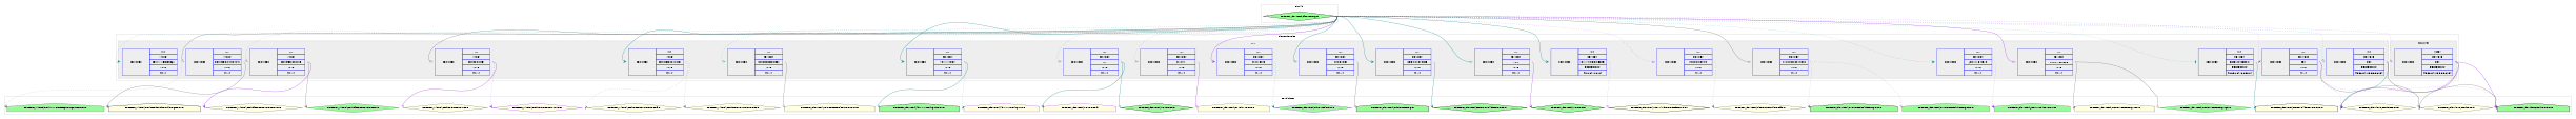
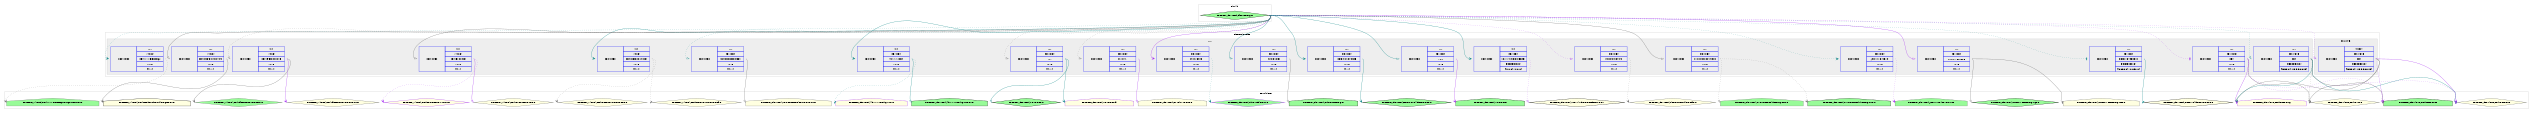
  digraph {
    compound=true
    concentrate=true
    fontname=Helvetica
    fontsize=10
    newrank=true
    rankdir=TB
    ranksep=1.5
    node [color=blue fontname=Helvetica fontsize=10 shape=none style=filled]
    edge [arrowhead=onormal color=gray40 headport=w style=solid tailport=e weight=100]
    n1 [color=black fillcolor=palegreen label="portage://dev-perl/GeoIP2-2.6.2" shape=diamond width=4]
    n2 [label=<<TABLE BORDER="0" CELLBORDER="1" CELLSPACING="0" CELLPADDING="4" WIDTH="220"><TR><TD ROWSPAN="6" CELLPADDING="30">pack_dep</TD></TR><TR><TD WIDTH="110">install</TD></TR><TR><TD>dev-lang</TD></TR><TR><TD>perl</TD></TR><TR><TD>greaterequal</TD></TR><TR><TD>[[5,38,2],,-r3,5.38.2-r3]</TD></TR></TABLE>> style=""]
    n3 [label=<<TABLE BORDER="0" CELLBORDER="1" CELLSPACING="0" CELLPADDING="4" WIDTH="220"><TR><TD ROWSPAN="6" CELLPADDING="30">pack_dep</TD></TR><TR><TD WIDTH="110">run</TD></TR><TR><TD>dev-lang</TD></TR><TR><TD>perl</TD></TR><TR><TD>greaterequal</TD></TR><TR><TD>[[5,38,2],,-r3,5.38.2-r3]</TD></TR></TABLE>> style=""]
    n4 [label=<<TABLE BORDER="0" CELLBORDER="1" CELLSPACING="0" CELLPADDING="4" WIDTH="220"><TR><TD ROWSPAN="6" CELLPADDING="30">pack_dep</TD></TR><TR><TD WIDTH="110">run</TD></TR><TR><TD>dev-lang</TD></TR><TR><TD>perl</TD></TR><TR><TD>none</TD></TR><TR><TD>[[],,,,]</TD></TR></TABLE>> style=""]
    n5 [label=<<TABLE BORDER="0" CELLBORDER="1" CELLSPACING="0" CELLPADDING="4" WIDTH="220"><TR><TD ROWSPAN="6" CELLPADDING="30">pack_dep</TD></TR><TR><TD WIDTH="110">run</TD></TR><TR><TD>dev-perl</TD></TR><TR><TD>Data-Validate-IP</TD></TR><TR><TD>greaterequal</TD></TR><TR><TD>[[0,250,0],,,0.250.0]</TD></TR></TABLE>> style=""]
    n6 [label=<<TABLE BORDER="0" CELLBORDER="1" CELLSPACING="0" CELLPADDING="4" WIDTH="220"><TR><TD ROWSPAN="6" CELLPADDING="30">pack_dep</TD></TR><TR><TD WIDTH="110">run</TD></TR><TR><TD>dev-perl</TD></TR><TR><TD>HTTP-Message</TD></TR><TR><TD>none</TD></TR><TR><TD>[[],,,,]</TD></TR></TABLE>> style=""]
    n7 [label=<<TABLE BORDER="0" CELLBORDER="1" CELLSPACING="0" CELLPADDING="4" WIDTH="220"><TR><TD ROWSPAN="6" CELLPADDING="30">pack_dep</TD></TR><TR><TD WIDTH="110">run</TD></TR><TR><TD>dev-perl</TD></TR><TR><TD>JSON-MaybeXS</TD></TR><TR><TD>none</TD></TR><TR><TD>[[],,,,]</TD></TR></TABLE>> style=""]
    n8 [label=<<TABLE BORDER="0" CELLBORDER="1" CELLSPACING="0" CELLPADDING="4" WIDTH="220"><TR><TD ROWSPAN="6" CELLPADDING="30">pack_dep</TD></TR><TR><TD WIDTH="110">run</TD></TR><TR><TD>dev-perl</TD></TR><TR><TD>LWP-Protocol-https</TD></TR><TR><TD>none</TD></TR><TR><TD>[[],,,,]</TD></TR></TABLE>> style=""]
    n9 [label=<<TABLE BORDER="0" CELLBORDER="1" CELLSPACING="0" CELLPADDING="4" WIDTH="220"><TR><TD ROWSPAN="6" CELLPADDING="30">pack_dep</TD></TR><TR><TD WIDTH="110">run</TD></TR><TR><TD>dev-perl</TD></TR><TR><TD>List-SomeUtils</TD></TR><TR><TD>none</TD></TR><TR><TD>[[],,,,]</TD></TR></TABLE>> style=""]
    n10 [label=<<TABLE BORDER="0" CELLBORDER="1" CELLSPACING="0" CELLPADDING="4" WIDTH="220"><TR><TD ROWSPAN="6" CELLPADDING="30">pack_dep</TD></TR><TR><TD WIDTH="110">run</TD></TR><TR><TD>dev-perl</TD></TR><TR><TD>MaxMind-DB-Reader</TD></TR><TR><TD>greaterequal</TD></TR><TR><TD>[[1,0,0],,,1.0.0]</TD></TR></TABLE>> style=""]
    n11 [label=<<TABLE BORDER="0" CELLBORDER="1" CELLSPACING="0" CELLPADDING="4" WIDTH="220"><TR><TD ROWSPAN="6" CELLPADDING="30">pack_dep</TD></TR><TR><TD WIDTH="110">run</TD></TR><TR><TD>dev-perl</TD></TR><TR><TD>Moo</TD></TR><TR><TD>none</TD></TR><TR><TD>[[],,,,]</TD></TR></TABLE>> style=""]
    n12 [label=<<TABLE BORDER="0" CELLBORDER="1" CELLSPACING="0" CELLPADDING="4" WIDTH="220"><TR><TD ROWSPAN="6" CELLPADDING="30">pack_dep</TD></TR><TR><TD WIDTH="110">run</TD></TR><TR><TD>dev-perl</TD></TR><TR><TD>Params-Validate</TD></TR><TR><TD>none</TD></TR><TR><TD>[[],,,,]</TD></TR></TABLE>> style=""]
    n13 [label=<<TABLE BORDER="0" CELLBORDER="1" CELLSPACING="0" CELLPADDING="4" WIDTH="220"><TR><TD ROWSPAN="6" CELLPADDING="30">pack_dep</TD></TR><TR><TD WIDTH="110">run</TD></TR><TR><TD>dev-perl</TD></TR><TR><TD>Sub-Quote</TD></TR><TR><TD>none</TD></TR><TR><TD>[[],,,,]</TD></TR></TABLE>> style=""]
    n14 [label=<<TABLE BORDER="0" CELLBORDER="1" CELLSPACING="0" CELLPADDING="4" WIDTH="220"><TR><TD ROWSPAN="6" CELLPADDING="30">pack_dep</TD></TR><TR><TD WIDTH="110">run</TD></TR><TR><TD>dev-perl</TD></TR><TR><TD>Throwable</TD></TR><TR><TD>none</TD></TR><TR><TD>[[],,,,]</TD></TR></TABLE>> style=""]
    n15 [label=<<TABLE BORDER="0" CELLBORDER="1" CELLSPACING="0" CELLPADDING="4" WIDTH="220"><TR><TD ROWSPAN="6" CELLPADDING="30">pack_dep</TD></TR><TR><TD WIDTH="110">run</TD></TR><TR><TD>dev-perl</TD></TR><TR><TD>Try-Tiny</TD></TR><TR><TD>none</TD></TR><TR><TD>[[],,,,]</TD></TR></TABLE>> style=""]
    n16 [label=<<TABLE BORDER="0" CELLBORDER="1" CELLSPACING="0" CELLPADDING="4" WIDTH="220"><TR><TD ROWSPAN="6" CELLPADDING="30">pack_dep</TD></TR><TR><TD WIDTH="110">run</TD></TR><TR><TD>dev-perl</TD></TR><TR><TD>URI</TD></TR><TR><TD>none</TD></TR><TR><TD>[[],,,,]</TD></TR></TABLE>> style=""]
    n17 [label=<<TABLE BORDER="0" CELLBORDER="1" CELLSPACING="0" CELLPADDING="4" WIDTH="220"><TR><TD ROWSPAN="6" CELLPADDING="30">pack_dep</TD></TR><TR><TD WIDTH="110">run</TD></TR><TR><TD>dev-perl</TD></TR><TR><TD>libwww-perl</TD></TR><TR><TD>none</TD></TR><TR><TD>[[],,,,]</TD></TR></TABLE>> style=""]
    n18 [label=<<TABLE BORDER="0" CELLBORDER="1" CELLSPACING="0" CELLPADDING="4" WIDTH="220"><TR><TD ROWSPAN="6" CELLPADDING="30">pack_dep</TD></TR><TR><TD WIDTH="110">run</TD></TR><TR><TD>dev-perl</TD></TR><TR><TD>namespace-clean</TD></TR><TR><TD>none</TD></TR><TR><TD>[[],,,,]</TD></TR></TABLE>> style=""]
    n19 [label=<<TABLE BORDER="0" CELLBORDER="1" CELLSPACING="0" CELLPADDING="4" WIDTH="220"><TR><TD ROWSPAN="6" CELLPADDING="30">pack_dep</TD></TR><TR><TD WIDTH="110">run</TD></TR><TR><TD>virtual</TD></TR><TR><TD>perl-Data-Dumper</TD></TR><TR><TD>none</TD></TR><TR><TD>[[],,,,]</TD></TR></TABLE>> style=""]
    n20 [label=<<TABLE BORDER="0" CELLBORDER="1" CELLSPACING="0" CELLPADDING="4" WIDTH="220"><TR><TD ROWSPAN="6" CELLPADDING="30">pack_dep</TD></TR><TR><TD WIDTH="110">run</TD></TR><TR><TD>virtual</TD></TR><TR><TD>perl-Exporter</TD></TR><TR><TD>none</TD></TR><TR><TD>[[],,,,]</TD></TR></TABLE>> style=""]
    n21 [label=<<TABLE BORDER="0" CELLBORDER="1" CELLSPACING="0" CELLPADDING="4" WIDTH="220"><TR><TD ROWSPAN="6" CELLPADDING="30">pack_dep</TD></TR><TR><TD WIDTH="110">run</TD></TR><TR><TD>virtual</TD></TR><TR><TD>perl-Getopt-Long</TD></TR><TR><TD>none</TD></TR><TR><TD>[[],,,,]</TD></TR></TABLE>> style=""]
    n22 [label=<<TABLE BORDER="0" CELLBORDER="1" CELLSPACING="0" CELLPADDING="4" WIDTH="220"><TR><TD ROWSPAN="6" CELLPADDING="30">pack_dep</TD></TR><TR><TD WIDTH="110">run</TD></TR><TR><TD>virtual</TD></TR><TR><TD>perl-Scalar-List-Utils</TD></TR><TR><TD>none</TD></TR><TR><TD>[[],,,,]</TD></TR></TABLE>> style=""]
    n23 [label=<<TABLE BORDER="0" CELLBORDER="1" CELLSPACING="0" CELLPADDING="4" WIDTH="220"><TR><TD ROWSPAN="6" CELLPADDING="30">pack_dep</TD></TR><TR><TD WIDTH="110">run</TD></TR><TR><TD>virtual</TD></TR><TR><TD>perl-MIME-Base64</TD></TR><TR><TD>none</TD></TR><TR><TD>[[],,,,]</TD></TR></TABLE>> style=""]
    n24 [color=gray40 fillcolor=lightyellow label="portage://dev-lang/perl-5.40.0" shape=diamond width=4]
+   n25 [color=purple fillcolor=lightyellow label="portage://dev-lang/perl-5.38.2-r6" shape=house width=4]
    n26 [color=gray40 fillcolor=lightyellow label="portage://dev-lang/perl-5.38.2-r5" shape=diamond width=4]
    n27 [color=black fillcolor=palegreen label="portage://dev-lang/perl-5.38.2-r3" shape=house width=4]
-   n28 [color=gray40 fillcolor=palegreen label="portage://dev-perl/HTTP-Message-6.460.0" shape=diamond width=4]
+   n28 [color=black fillcolor=palegreen label="portage://dev-perl/HTTP-Message-6.460.0" shape=diamond width=4]
    n29 [color=gray40 fillcolor=lightyellow label="portage://dev-perl/HTTP-Message-6.450.0" shape=house width=4]
-   n30 [color=black fillcolor=lightyellow label="portage://dev-perl/Data-Validate-IP-0.310.0" shape=house width=4]
+   n30 [color=black fillcolor=lightyellow label="portage://dev-perl/Data-Validate-IP-0.310.0" shape=diamond width=4]
    n31 [color=gray40 fillcolor=palegreen label="portage://dev-perl/JSON-MaybeXS-1.4.5" shape=house width=4]
    n32 [color=black fillcolor=palegreen label="portage://dev-perl/LWP-Protocol-https-6.140.0" shape=house width=4]
    n33 [color=gray40 fillcolor=palegreen label="portage://dev-perl/LWP-Protocol-https-6.110.0" shape=house width=4]
    n34 [color=gray40 fillcolor=lightyellow label="portage://dev-perl/List-SomeUtils-0.590.0" shape=diamond width=4]
    n35 [color=black fillcolor=lightyellow label="portage://dev-perl/MaxMind-DB-Reader-1.0.14" shape=diamond width=4]
-   n36 [color=black fillcolor=palegreen label="portage://dev-perl/Moo-2.5.5" shape=diamond width=4]
+   n36 [color=black fillcolor=palegreen label="portage://dev-perl/Moo-2.5.5" shape=house width=4]
    n37 [color=black fillcolor=palegreen label="portage://dev-perl/Params-Validate-1.310.0" shape=diamond width=4]
    n38 [color=black fillcolor=palegreen label="portage://dev-perl/Sub-Quote-2.6.8" shape=house width=4]
    n39 [color=purple fillcolor=palegreen label="portage://dev-perl/Throwable-1.1.0" shape=diamond width=4]
    n40 [color=purple fillcolor=lightyellow label="portage://dev-perl/libwww-perl-6.770.0" shape=house width=4]
    n41 [color=black fillcolor=palegreen label="portage://dev-perl/libwww-perl-6.720.0-r1" shape=house width=4]
    n42 [color=gray40 fillcolor=lightyellow label="portage://dev-perl/Try-Tiny-0.310.0" shape=house width=4]
    n43 [color=purple fillcolor=lightyellow label="portage://dev-perl/URI-5.280.9" shape=house width=4]
    n44 [color=black fillcolor=palegreen label="portage://dev-perl/URI-5.210.0" shape=diamond width=4]
    n45 [color=gray40 fillcolor=lightyellow label="portage://dev-perl/namespace-clean-0.270.0-r1" shape=house width=4]
    n46 [color=gray40 fillcolor=lightyellow label="portage://virtual/perl-Data-Dumper-2.189.0" shape=diamond width=4]
    n47 [color=gray40 fillcolor=lightyellow label="portage://virtual/perl-Data-Dumper-2.188.0" shape=diamond width=4]
    n48 [color=gray40 fillcolor=lightyellow label="portage://virtual/perl-Exporter-5.780.0" shape=diamond width=4]
    n49 [color=purple fillcolor=lightyellow label="portage://virtual/perl-Exporter-5.770.0-r1" shape=diamond width=4]
    n50 [color=gray40 fillcolor=lightyellow label="portage://virtual/perl-Getopt-Long-2.570.0-r1" shape=diamond width=4]
    n51 [color=gray40 fillcolor=palegreen label="portage://virtual/perl-Getopt-Long-2.540.0" shape=diamond width=4]
    n52 [color=gray40 fillcolor=palegreen label="portage://virtual/perl-MIME-Base64-3.160.100_rc-r1" shape=house width=4]
    n53 [color=black fillcolor=lightyellow label="portage://virtual/perl-Scalar-List-Utils-1.630.0-r1" shape=house width=4]
    subgraph cluster_1 {
      color=gray
      label=<<i>dependencies</i>>
      subgraph cluster_2 {
        color=gray
        fillcolor="#eeeeee"
        label=<<i>compile</i>>
        style=filled
        subgraph sub_3 {
          color=gray
          fillcolor="#eeeeee"
          label=<<i>compile</i>>
          style=filled
          n2
        }
      }
      subgraph cluster_4 {
        color=gray
        fillcolor="#eeeeee"
        label=<<i>compile and run</i>>
        style=filled
      }
      subgraph cluster_5 {
        color=gray
        fillcolor="#eeeeee"
        label=<<i>run</i>>
        style=filled
        subgraph sub_6 {
          color=gray
          fillcolor="#eeeeee"
          label=<<i>run</i>>
          style=filled
          n3
        }
        subgraph sub_7 {
          color=gray
          fillcolor="#eeeeee"
          label=<<i>run</i>>
          style=filled
          n4
        }
        subgraph sub_8 {
          color=gray
          fillcolor="#eeeeee"
          label=<<i>run</i>>
          style=filled
          n5
        }
        subgraph sub_9 {
          color=gray
          fillcolor="#eeeeee"
          label=<<i>run</i>>
          style=filled
          n6
        }
        subgraph sub_10 {
          color=gray
          fillcolor="#eeeeee"
          label=<<i>run</i>>
          style=filled
          n7
        }
        subgraph sub_11 {
          color=gray
          fillcolor="#eeeeee"
          label=<<i>run</i>>
          style=filled
          n8
        }
        subgraph sub_12 {
          color=gray
          fillcolor="#eeeeee"
          label=<<i>run</i>>
          style=filled
          n9
        }
        subgraph sub_13 {
          color=gray
          fillcolor="#eeeeee"
          label=<<i>run</i>>
          style=filled
          n10
        }
        subgraph sub_14 {
          color=gray
          fillcolor="#eeeeee"
          label=<<i>run</i>>
          style=filled
          n11
        }
        subgraph sub_15 {
          color=gray
          fillcolor="#eeeeee"
          label=<<i>run</i>>
          style=filled
          n12
        }
        subgraph sub_16 {
          color=gray
          fillcolor="#eeeeee"
          label=<<i>run</i>>
          style=filled
          n13
        }
        subgraph sub_17 {
          color=gray
          fillcolor="#eeeeee"
          label=<<i>run</i>>
          style=filled
          n14
        }
        subgraph sub_18 {
          color=gray
          fillcolor="#eeeeee"
          label=<<i>run</i>>
          style=filled
          n15
        }
        subgraph sub_19 {
          color=gray
          fillcolor="#eeeeee"
          label=<<i>run</i>>
          style=filled
          n16
        }
        subgraph sub_20 {
          color=gray
          fillcolor="#eeeeee"
          label=<<i>run</i>>
          style=filled
          n17
        }
        subgraph sub_21 {
          color=gray
          fillcolor="#eeeeee"
          label=<<i>run</i>>
          style=filled
          n18
        }
        subgraph sub_22 {
          color=gray
          fillcolor="#eeeeee"
          label=<<i>run</i>>
          style=filled
          n19
        }
        subgraph sub_23 {
          color=gray
          fillcolor="#eeeeee"
          label=<<i>run</i>>
          style=filled
          n20
        }
        subgraph sub_24 {
          color=gray
          fillcolor="#eeeeee"
          label=<<i>run</i>>
          style=filled
          n21
        }
        subgraph sub_25 {
          color=gray
          fillcolor="#eeeeee"
          label=<<i>run</i>>
          style=filled
          n22
        }
        subgraph sub_26 {
          color=gray
          fillcolor="#eeeeee"
          label=<<i>run</i>>
          style=filled
          n23
        }
      }
    }
    subgraph cluster_27 {
      color=gray
      label=<<i>ebuild</i>>
      n1
    }
    subgraph cluster_28 {
      color=gray
      label=<<i>candidates</i>>
      rank=same
      subgraph sub_29 {
        color=black
        label=<<i>candidates</i>>
        nodesep=1
        rank=same
        n37
      }
      subgraph sub_30 {
        color=black
        label=<<i>candidates</i>>
        nodesep=1
        rank=same
        n24
+       n25
        n26
        n27
      }
      subgraph sub_31 {
        color=black
        label=<<i>candidates</i>>
        nodesep=1
        rank=same
        n28
        n29
      }
      subgraph sub_32 {
        color=black
        label=<<i>candidates</i>>
        nodesep=1
        rank=same
        n24
+       n25
        n26
        n27
      }
      subgraph sub_33 {
        color=black
        label=<<i>candidates</i>>
        nodesep=1
        rank=same
        n24
+       n25
        n26
        n27
      }
      subgraph sub_34 {
        color=black
        label=<<i>candidates</i>>
        nodesep=1
        rank=same
        n30
      }
      subgraph sub_35 {
        color=black
        label=<<i>candidates</i>>
        nodesep=1
        rank=same
        n31
      }
      subgraph sub_36 {
        color=black
        label=<<i>candidates</i>>
        nodesep=1
        rank=same
        n32
        n33
      }
      subgraph sub_37 {
        color=black
        label=<<i>candidates</i>>
        nodesep=1
        rank=same
        n34
      }
      subgraph sub_38 {
        color=black
        label=<<i>candidates</i>>
        nodesep=1
        rank=same
        n35
      }
      subgraph sub_39 {
        color=black
        label=<<i>candidates</i>>
        nodesep=1
        rank=same
        n36
      }
      subgraph sub_40 {
        color=black
        label=<<i>candidates</i>>
        nodesep=1
        rank=same
        n38
      }
      subgraph sub_41 {
        color=black
        label=<<i>candidates</i>>
        nodesep=1
        rank=same
        n39
      }
      subgraph sub_42 {
        color=black
        label=<<i>candidates</i>>
        nodesep=1
        rank=same
        n40
        n41
      }
      subgraph sub_43 {
        color=black
        label=<<i>candidates</i>>
        nodesep=1
        rank=same
        n42
      }
      subgraph sub_44 {
        color=black
        label=<<i>candidates</i>>
        nodesep=1
        rank=same
        n43
        n44
      }
      subgraph sub_45 {
        color=black
        label=<<i>candidates</i>>
        nodesep=1
        rank=same
        n45
      }
      subgraph sub_46 {
        color=black
        label=<<i>candidates</i>>
        nodesep=1
        rank=same
        n46
        n47
      }
      subgraph sub_47 {
        color=black
        label=<<i>candidates</i>>
        nodesep=1
        rank=same
        n48
        n49
      }
      subgraph sub_48 {
        color=black
        label=<<i>candidates</i>>
        nodesep=1
        rank=same
        n50
        n51
      }
      subgraph sub_49 {
        color=black
        label=<<i>candidates</i>>
        nodesep=1
        rank=same
        n52
      }
      subgraph sub_50 {
        color=black
        label=<<i>candidates</i>>
        nodesep=1
        rank=same
        n53
      }
    }
    n1 -> n2 [color=purple style=dotted weight=20]
    n1 -> n3 [color=teal style=dotted weight=20]
    n1 -> n4 [arrowhead=tee color=purple style=dotted weight=20]
    n1 -> n5 [arrowhead=tee color=teal style=dotted weight=20]
    n1 -> n6 [color=purple weight=20]
    n1 -> n7 [arrowhead=vee color=teal style=dotted weight=20]
    n1 -> n8 [weight=20]
    n1 -> n9 [color=purple style=dotted weight=20]
    n1 -> n10 [arrowhead=vee color=teal weight=20]
    n1 -> n11 [color=teal weight=20]
    n1 -> n12 [arrowhead=vee color=teal weight=20]
    n1 -> n13 [color=teal weight=20]
    n1 -> n14 [arrowhead=vee color=purple weight=20]
    n1 -> n15 [style=dotted weight=20]
    n1 -> n16 [style=dotted weight=20]
    n1 -> n17 [arrowhead=vee color=teal weight=20]
    n1 -> n18 [color=teal style=dotted weight=20]
    n1 -> n19 [arrowhead=vee color=teal weight=20]
    n1 -> n20 [weight=20]
    n1 -> n21 [style=dotted weight=20]
    n1 -> n22 [weight=20]
    n1 -> n23 [arrowhead=vee color=teal style=dotted weight=20]
    n2 -> n24
+   n2 -> n25 [arrowhead=vee]
    n2 -> n26 [arrowhead=vee color=purple]
    n2 -> n27 [arrowhead=vee color=purple]
    n3 -> n24 [style=dotted]
+   n3 -> n25 [arrowhead=vee color=teal]
    n3 -> n26 [arrowhead=tee color=teal]
    n3 -> n27 [arrowhead=tee]
    n4 -> n24 [arrowhead=tee]
+   n4 -> n25 [arrowhead=tee color=purple]
    n4 -> n26 [arrowhead=tee color=purple style=dotted]
    n4 -> n27 [color=purple style=dotted]
    n5 -> n30 [arrowhead=tee color=teal]
    n6 -> n28
    n6 -> n29 [arrowhead=tee]
    n7 -> n31 [arrowhead=vee color=purple style=dotted]
    n8 -> n32 [arrowhead=vee style=dotted]
    n8 -> n33 [style=dotted]
    n9 -> n34 [arrowhead=vee style=dotted]
    n10 -> n35 [color=purple style=dotted]
    n11 -> n36 [arrowhead=vee color=purple]
    n12 -> n37 [arrowhead=vee color=teal]
    n13 -> n38
    n14 -> n39 [arrowhead=vee color=teal style=dotted]
    n15 -> n42 [color=purple]
    n16 -> n43 [arrowhead=vee color=teal]
    n16 -> n44 [color=teal]
    n17 -> n40 [arrowhead=tee color=teal style=dotted]
    n17 -> n41 [color=teal]
    n18 -> n45
    n19 -> n46 [arrowhead=tee style=dotted]
    n19 -> n47 [arrowhead=vee style=dotted]
    n20 -> n48 [color=purple]
    n20 -> n49 [arrowhead=vee color=purple style=dotted]
    n21 -> n50 [arrowhead=vee color=purple]
    n21 -> n51 [arrowhead=vee]
    n22 -> n53 [arrowhead=vee]
    n23 -> n52 [arrowhead=vee style=dotted]
  }
